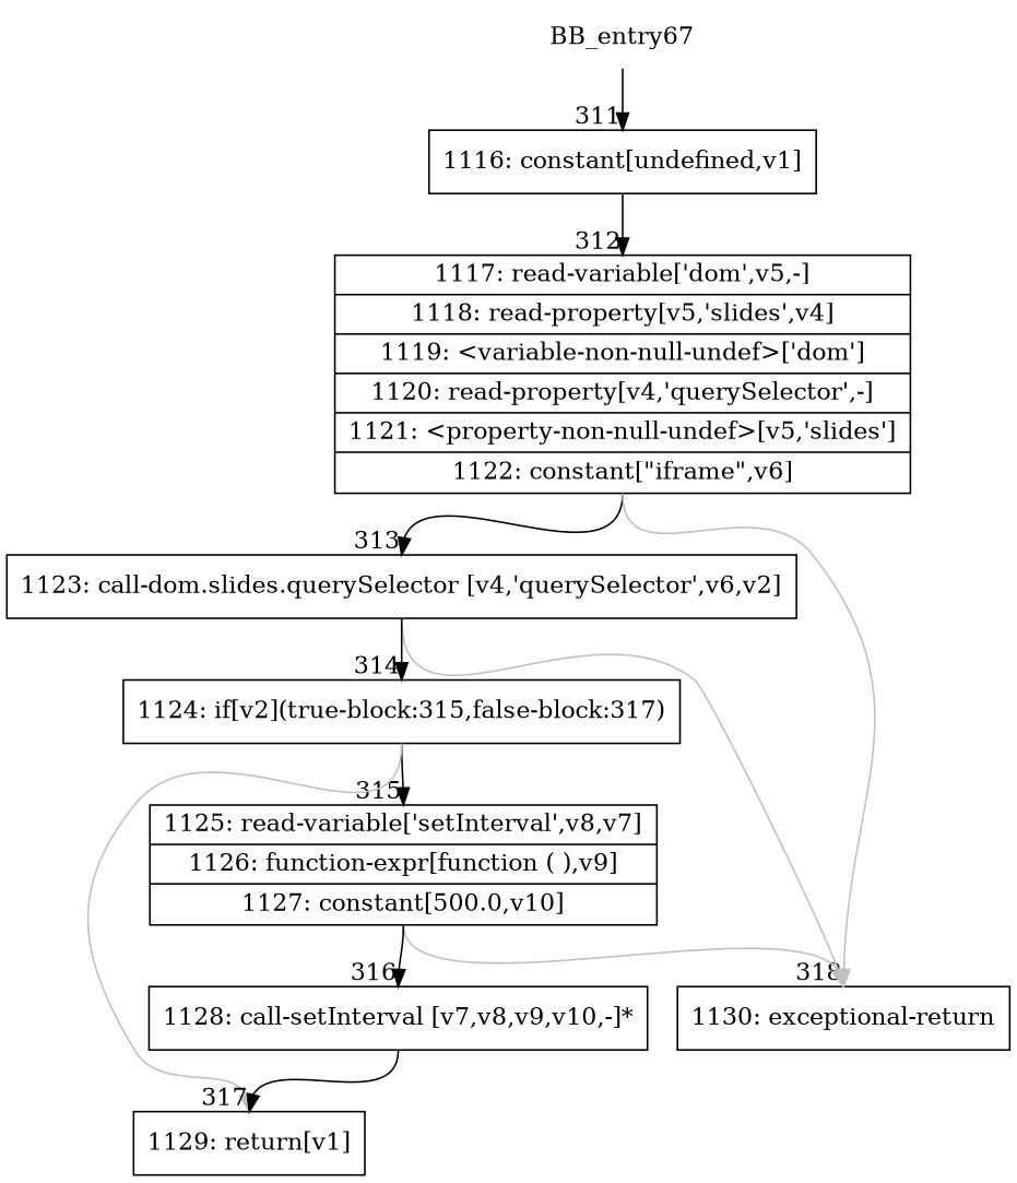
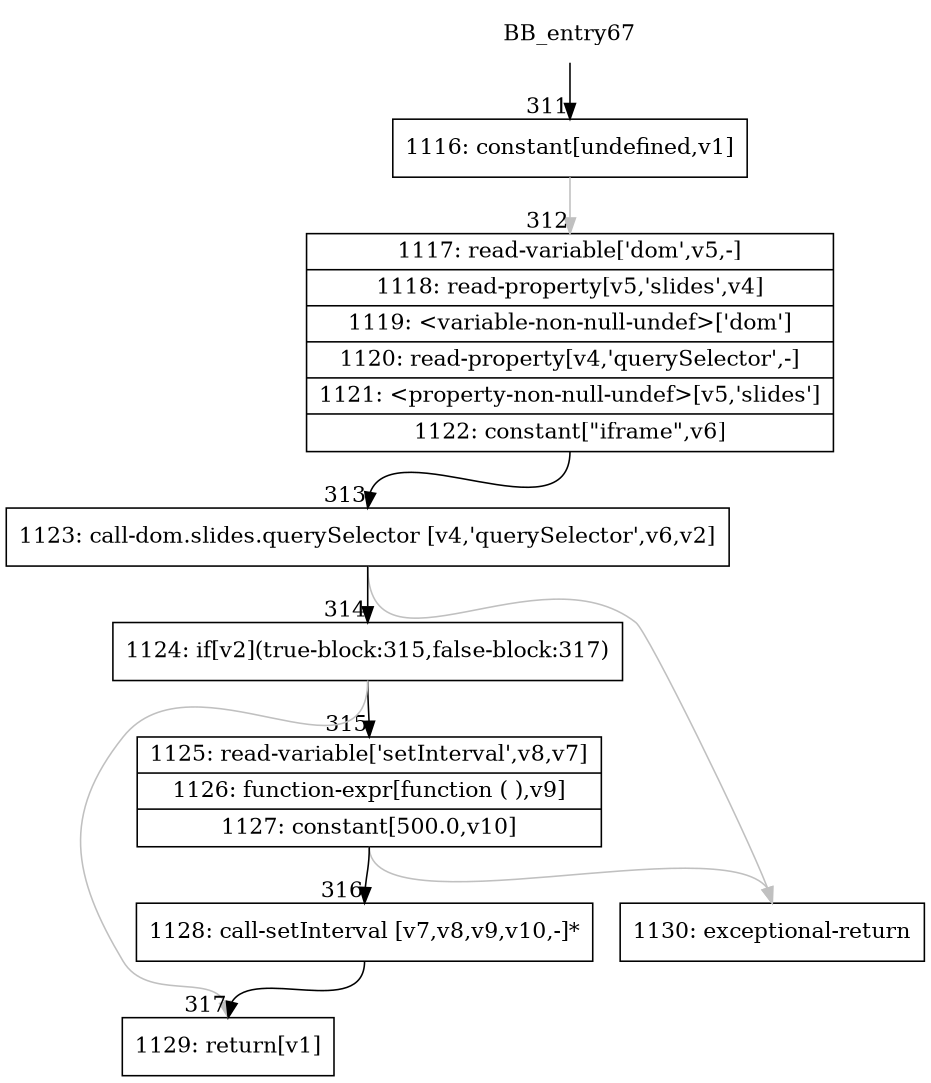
  digraph {
    rankdir=TD
    node [shape=record]
    edge [headport=n tailport=s]
    n1 [label=BB_entry67 shape=none]
    n2 [label="{1116: constant[undefined,v1]}"]
    n3 [label="{1117: read-variable['dom',v5,-]|1118: read-property[v5,'slides',v4]|1119: \<variable-non-null-undef\>['dom']|1120: read-property[v4,'querySelector',-]|1121: \<property-non-null-undef\>[v5,'slides']|1122: constant[\"iframe\",v6]}"]
    n4 [label="{1123: call-dom.slides.querySelector [v4,'querySelector',v6,v2]}"]
    n5 [label="{1130: exceptional-return}"]
    n6 [label="{1124: if[v2](true-block:315,false-block:317)}"]
    n7 [label="{1125: read-variable['setInterval',v8,v7]|1126: function-expr[function ( ),v9]|1127: constant[500.0,v10]}"]
    n8 [label="{1129: return[v1]}"]
    n9 [label="{1128: call-setInterval [v7,v8,v9,v10,-]*}"]
    n1 -> n2 [headlabel="    311"]
-   n2 -> n3 [headlabel="      312"]
+   n2 -> n3 [headlabel="      312" color=gray]
    n3 -> n4 [headlabel="      313"]
-   n3 -> n5 [color=gray headlabel="      318"]
    n4 -> n5 [color=gray]
    n4 -> n6 [headlabel="      314"]
    n6 -> n7 [headlabel="      315"]
    n6 -> n8 [color=gray headlabel="      317"]
    n7 -> n5 [color=gray]
    n7 -> n9 [headlabel="      316"]
    n9 -> n8
  }
